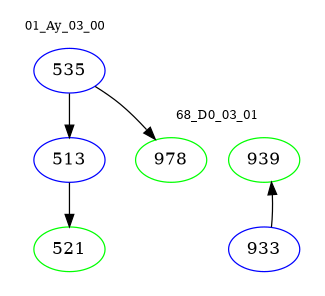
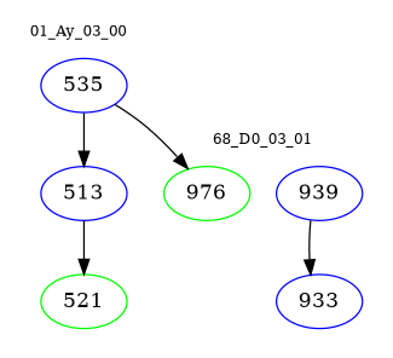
  digraph {
    node [color=blue]
    edge [color=black]
    n1 [label=535]
    n2 [label=513]
    n3 [color=green label=521]
-   n4 [color=green label=939]
+   n4 [label=939]
    n5 [label=933]
-   n6 [color=green label=978]
+   n6 [color=green label=976]
    subgraph cluster_1 {
      color=white
      fontsize=10
      label="01_Ay_03_00"
      n1
      n2
      n3
    }
    subgraph cluster_2 {
      color=white
      fontsize=10
      label="68_D0_03_01"
      n4
      n5
      n6
    }
    n1 -> n2
    n1 -> n6
    n2 -> n3
-   n5 -> n4
+   n4 -> n5
  }
